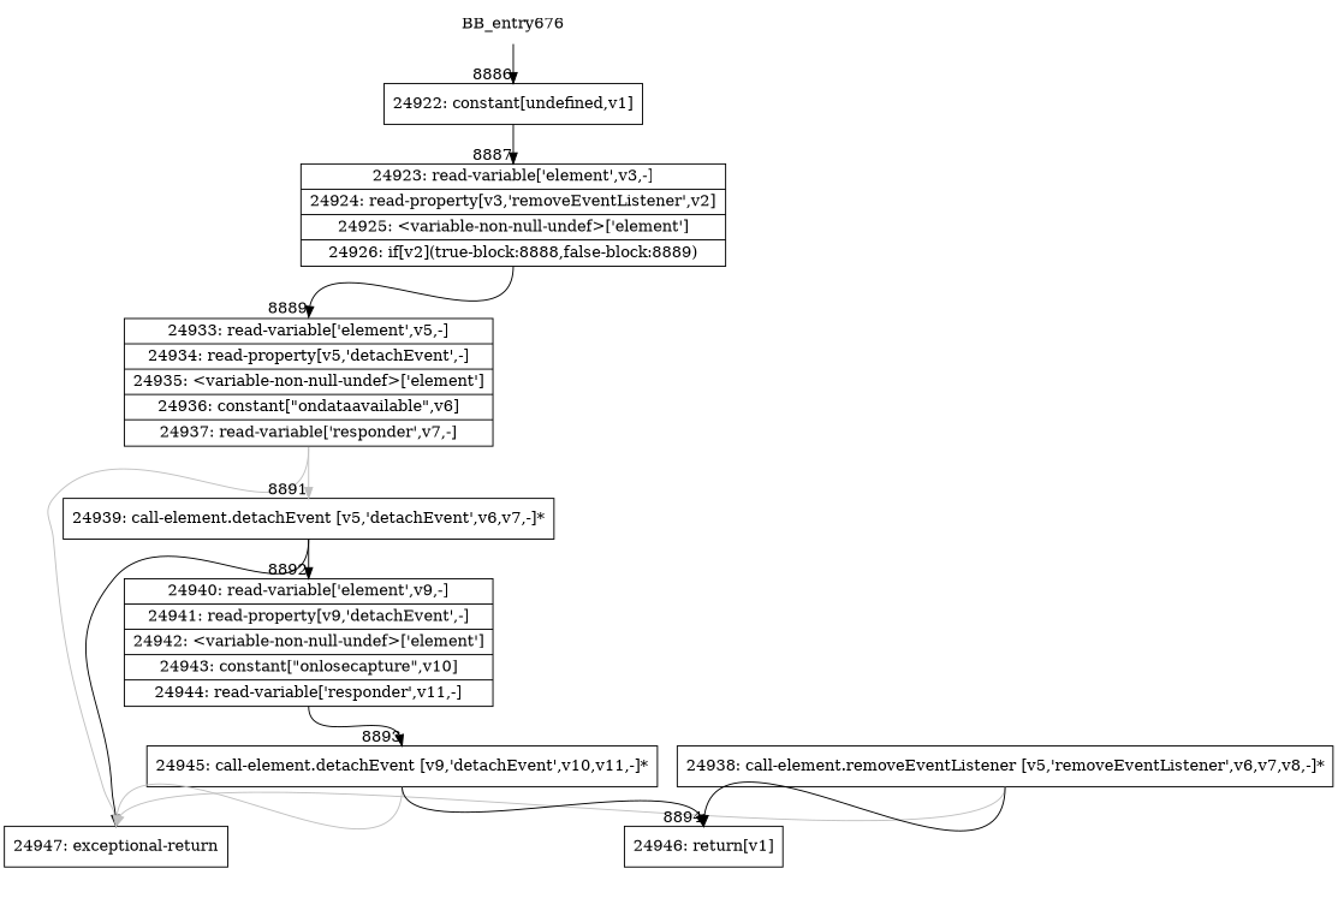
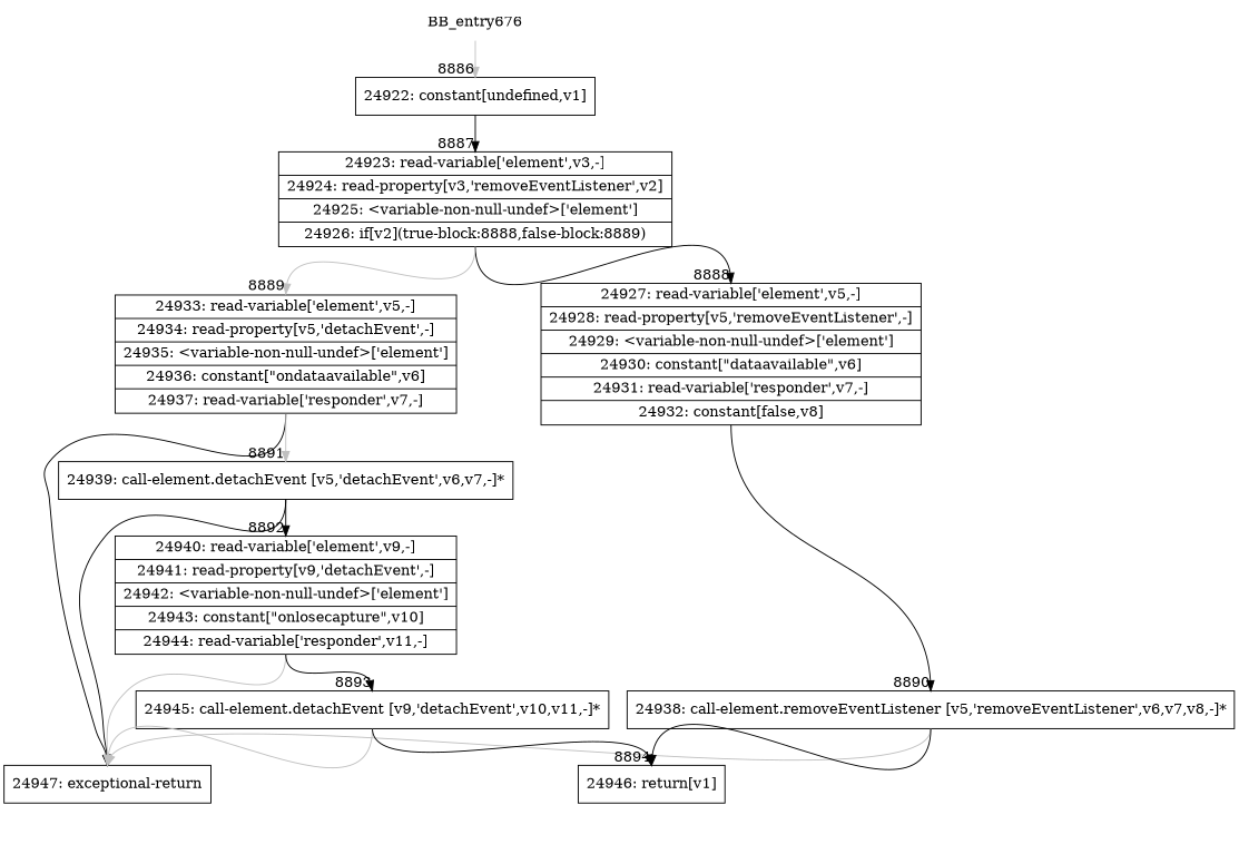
  digraph {
    rankdir=TD
    node [shape=record]
    edge [headport=n tailport=s]
    n1 [label=BB_entry676 shape=none]
    n2 [label="{24922: constant[undefined,v1]}"]
    n3 [label="{24923: read-variable['element',v3,-]|24924: read-property[v3,'removeEventListener',v2]|24925: \<variable-non-null-undef\>['element']|24926: if[v2](true-block:8888,false-block:8889)}"]
+   n4 [label="{24927: read-variable['element',v5,-]|24928: read-property[v5,'removeEventListener',-]|24929: \<variable-non-null-undef\>['element']|24930: constant[\"dataavailable\",v6]|24931: read-variable['responder',v7,-]|24932: constant[false,v8]}"]
    n5 [label="{24933: read-variable['element',v5,-]|24934: read-property[v5,'detachEvent',-]|24935: \<variable-non-null-undef\>['element']|24936: constant[\"ondataavailable\",v6]|24937: read-variable['responder',v7,-]}"]
    n6 [label="{24938: call-element.removeEventListener [v5,'removeEventListener',v6,v7,v8,-]*}"]
    n7 [label="{24947: exceptional-return}"]
    n8 [label="{24939: call-element.detachEvent [v5,'detachEvent',v6,v7,-]*}"]
    n9 [label="{24946: return[v1]}"]
    n10 [label="{24940: read-variable['element',v9,-]|24941: read-property[v9,'detachEvent',-]|24942: \<variable-non-null-undef\>['element']|24943: constant[\"onlosecapture\",v10]|24944: read-variable['responder',v11,-]}"]
    n11 [label="{24945: call-element.detachEvent [v9,'detachEvent',v10,v11,-]*}"]
-   n1 -> n2 [headlabel="    8886"]
+   n1 -> n2 [headlabel="    8886" color=gray]
    n2 -> n3 [headlabel="      8887"]
-   n3 -> n5 [headlabel="      8889"]
-   n5 -> n7 [color=gray]
+   n3 -> n4 [headlabel="      8888"]
+   n3 -> n5 [headlabel="      8889" color=gray]
+   n4 -> n6 [headlabel="      8890"]
+   n5 -> n7 [color=black]
    n5 -> n8 [color=gray headlabel="      8891"]
    n6 -> n7 [color=gray]
    n6 -> n9 [headlabel="      8894"]
    n8 -> n7 [color=black]
    n8 -> n10 [headlabel="      8892"]
+   n10 -> n7 [color=gray]
    n10 -> n11 [headlabel="      8893"]
    n11 -> n7 [color=gray]
    n11 -> n9
  }
